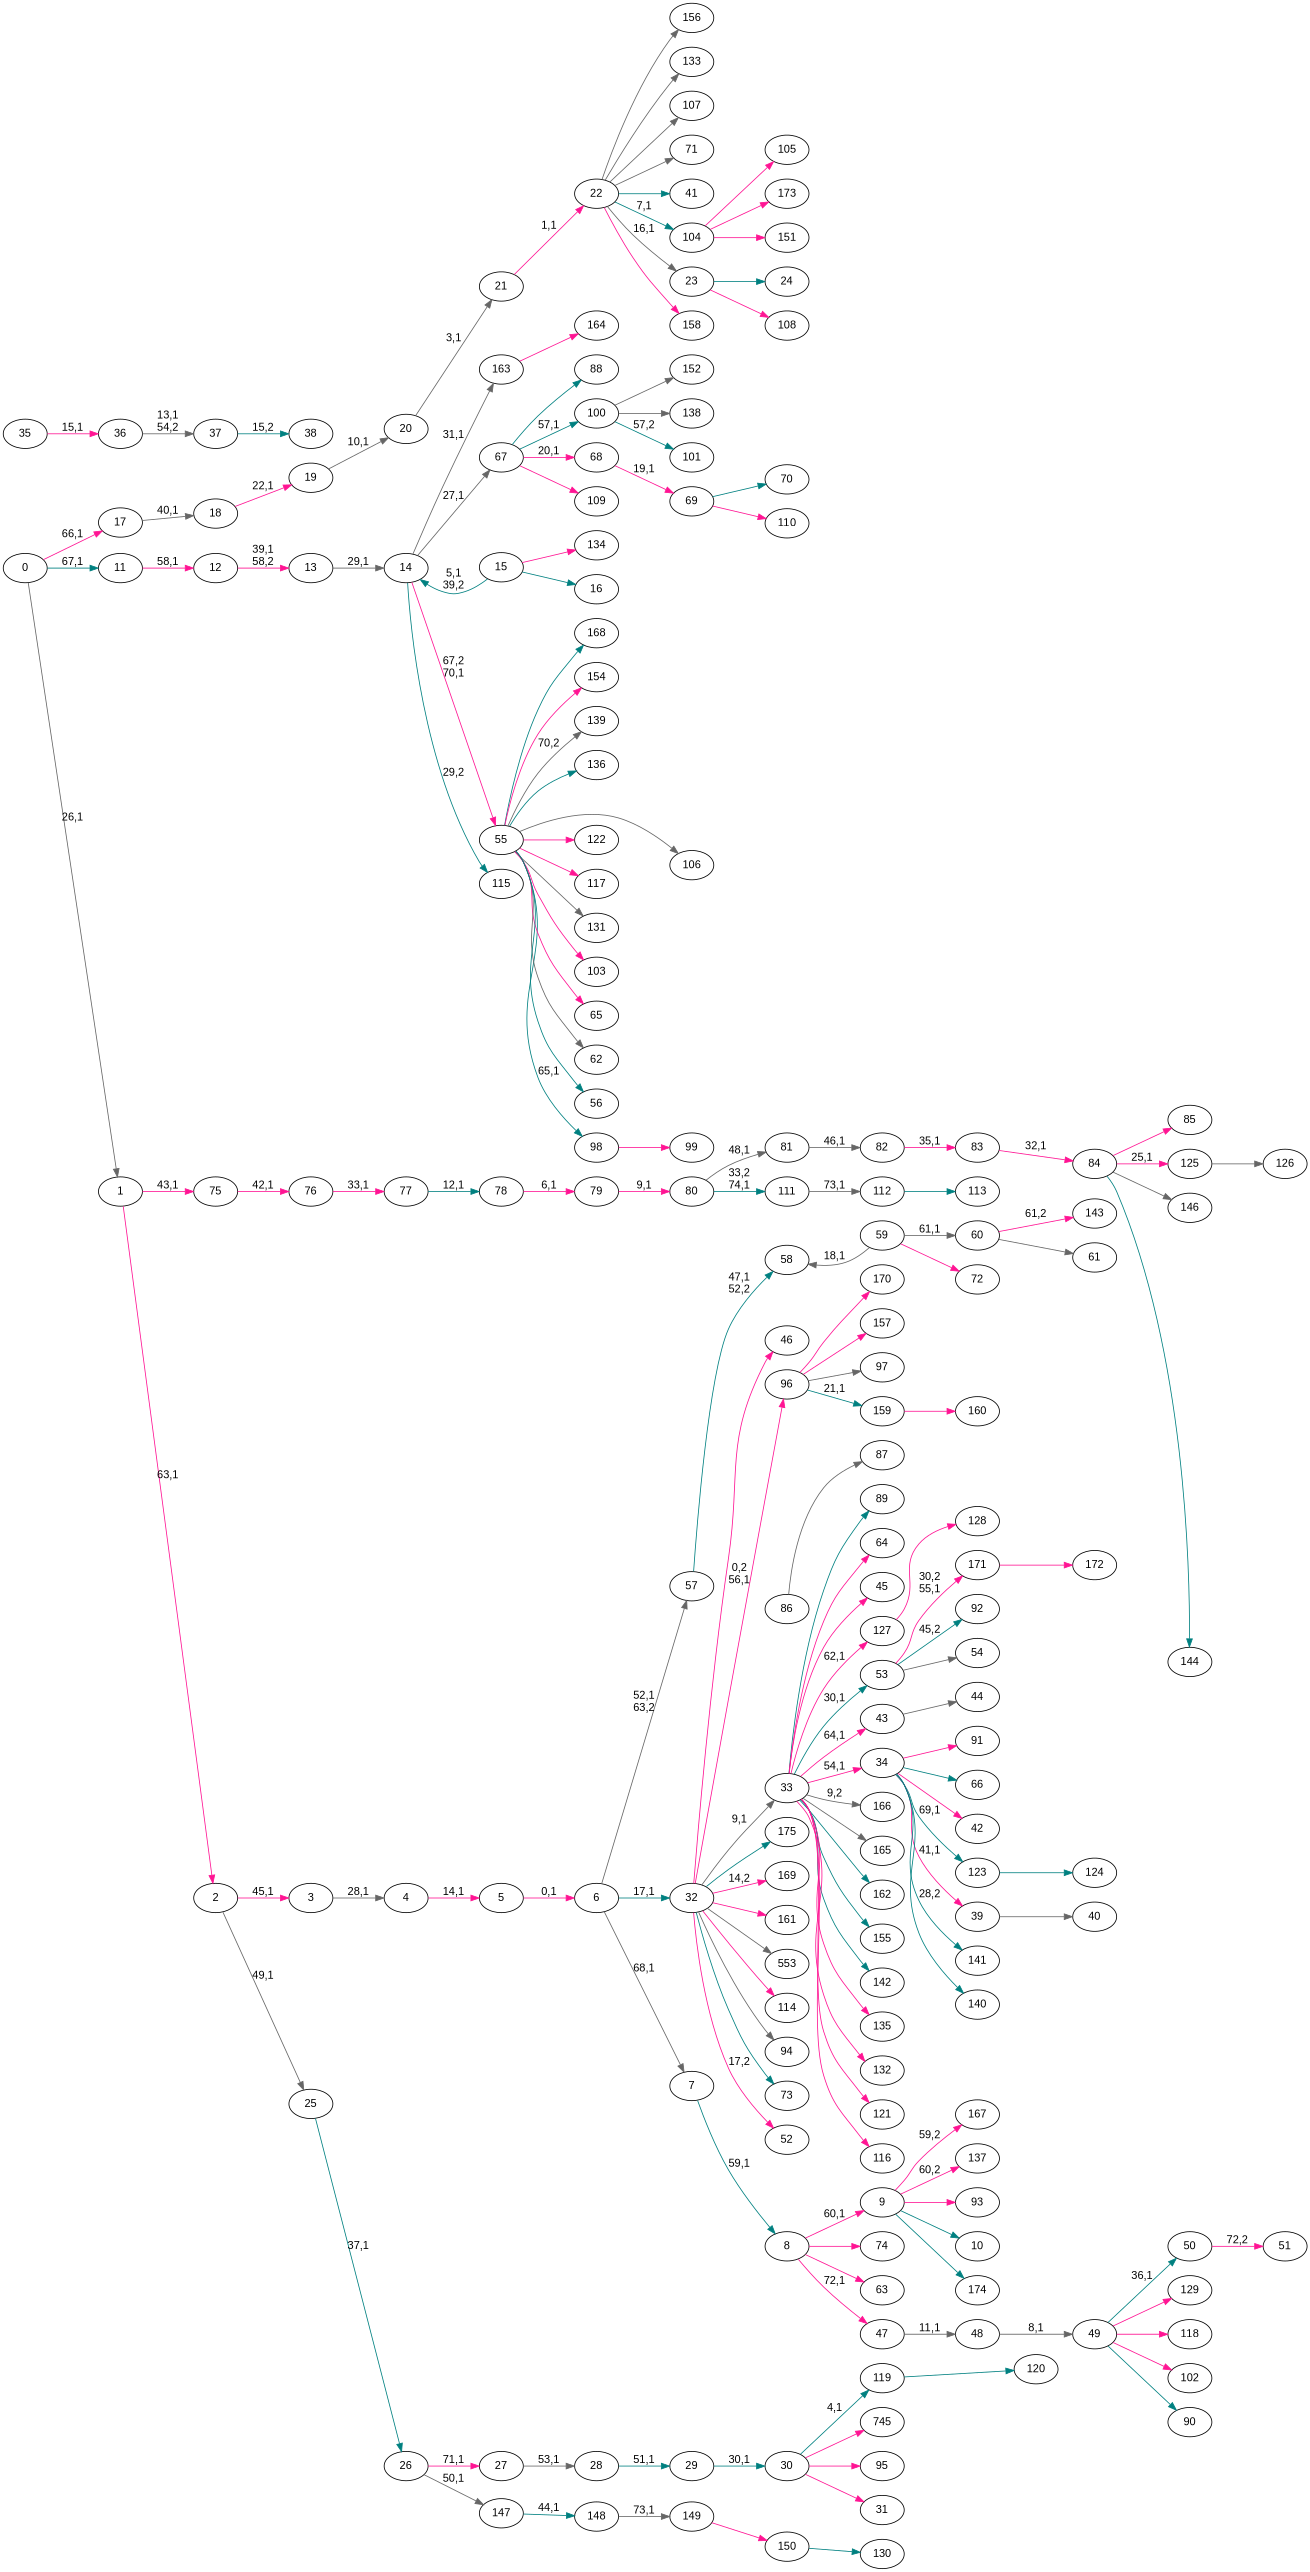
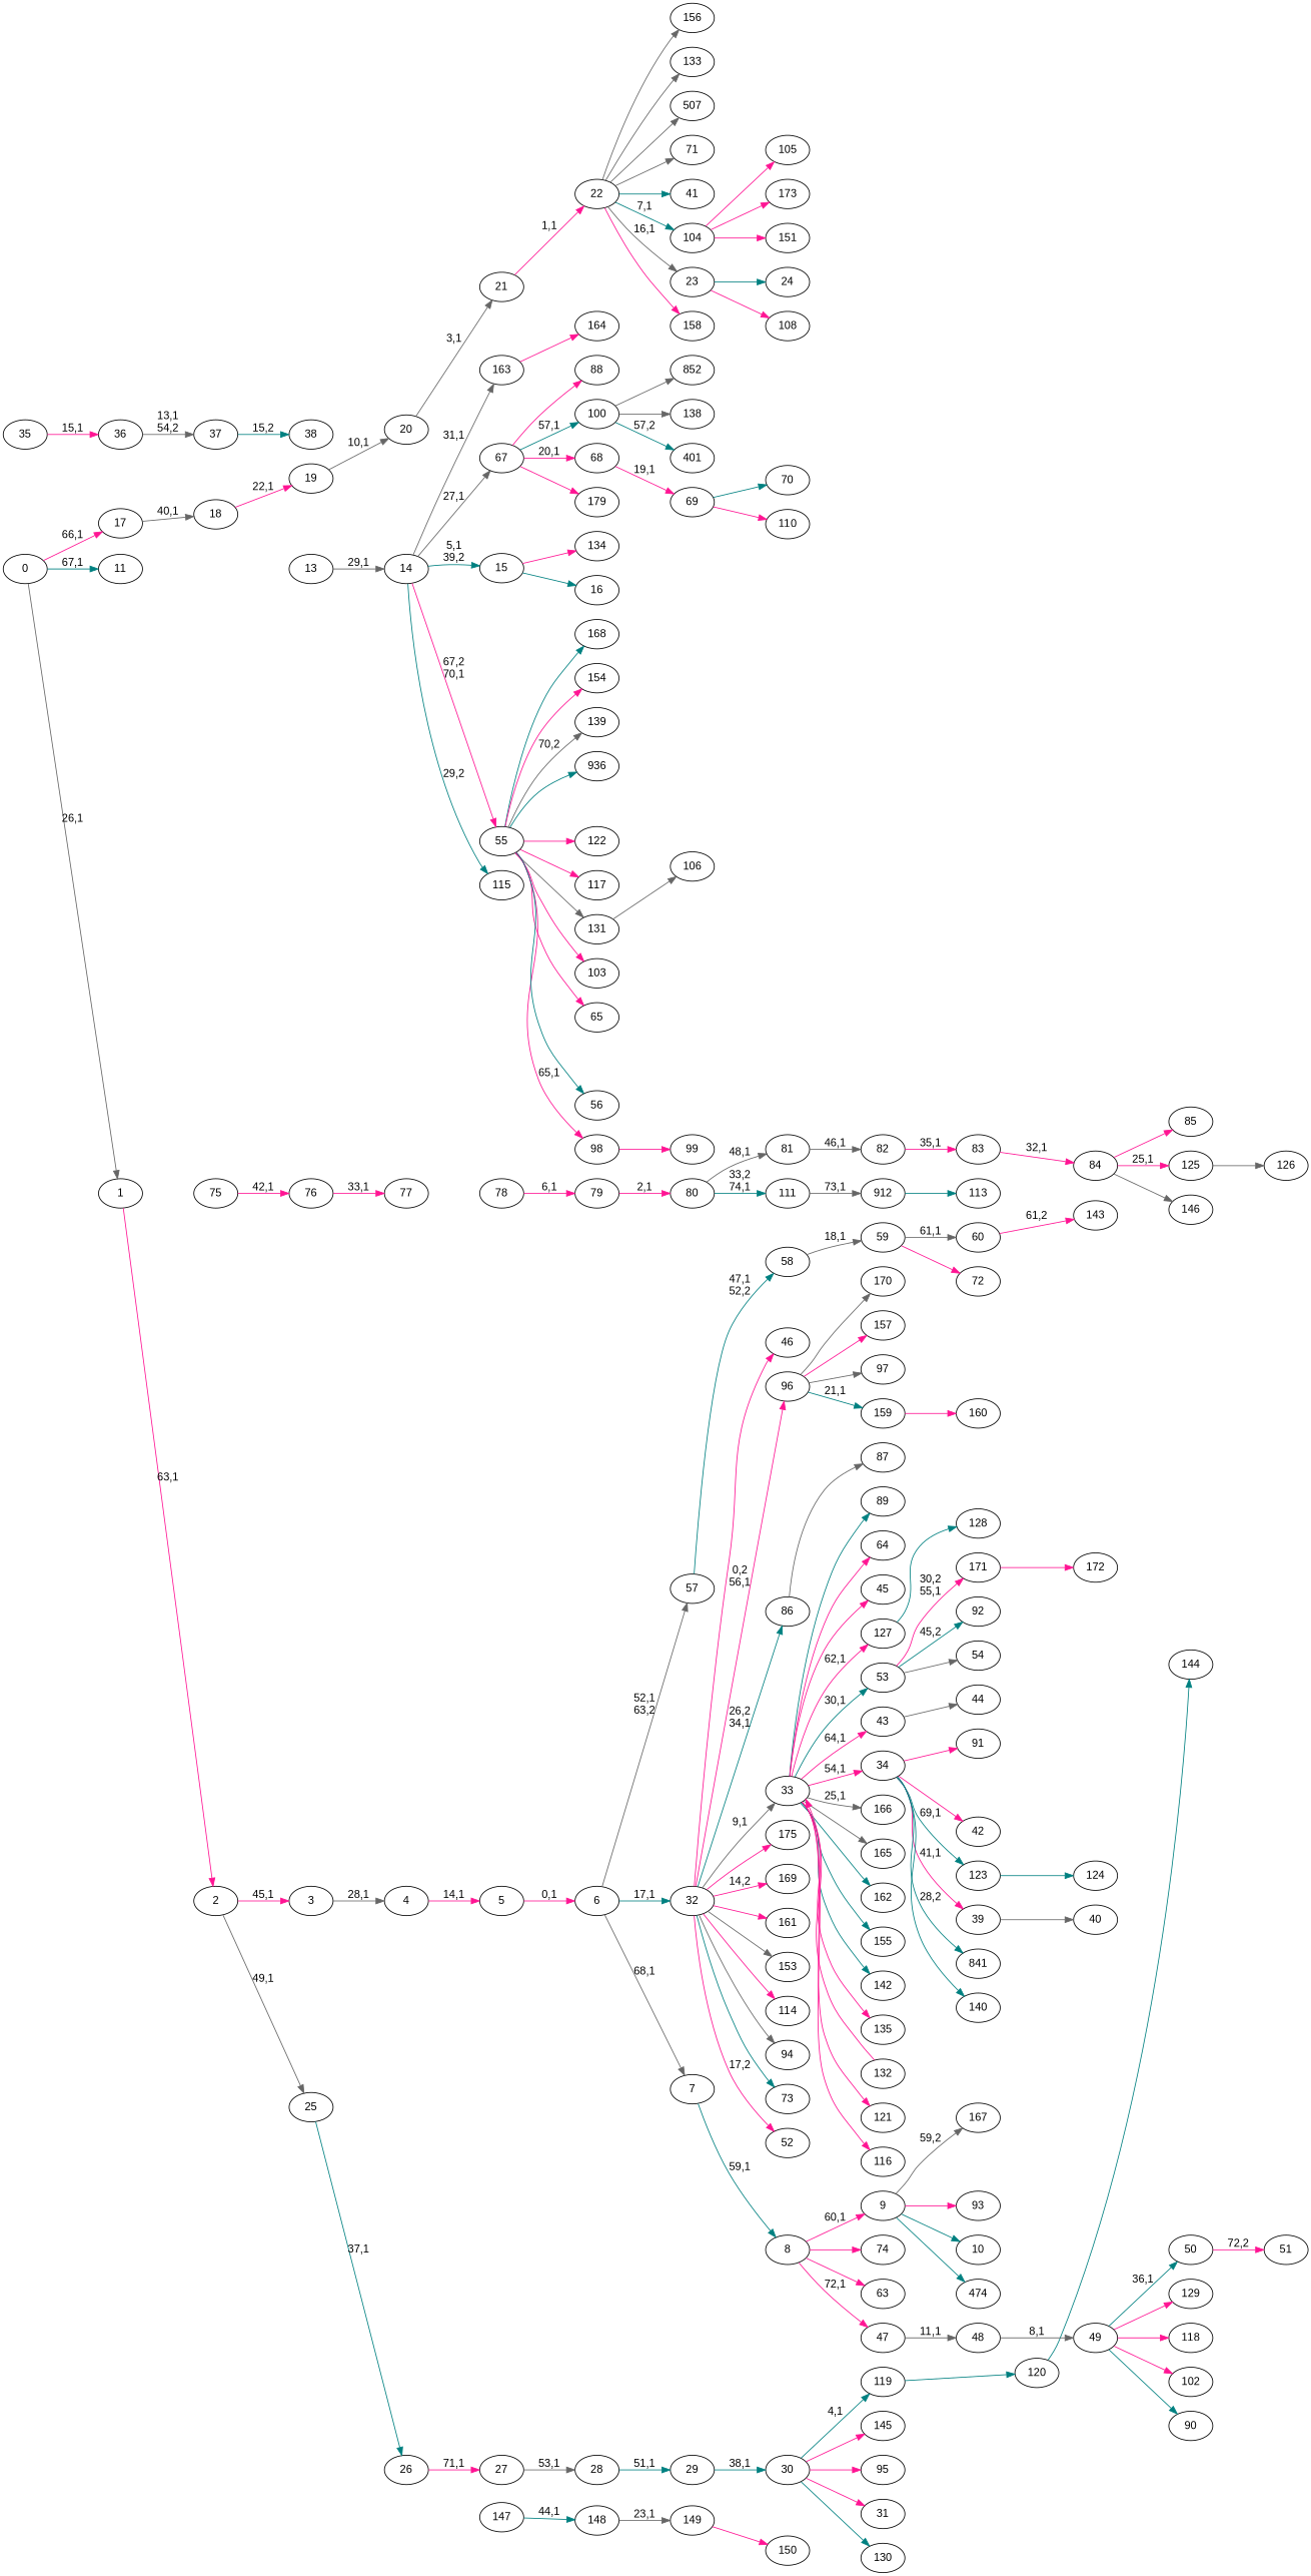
  digraph {
    fontname="Liberation Sans"
    rankdir=LR
    node [fontname="Liberation Sans"]
    edge [color=deeppink fontname="Liberation Sans"]
    171
    172
    163
    164
    159
    160
    149
    150
    148
    147
    127
    128
    125
    126
    123
    124
    119
    120
-   112
+   112 [label=912]
    113
    111
    104
    173
    151
    105
    100
-   152
+   152 [label=852]
    138
-   101
+   101 [label=401]
    98
    99
    96
    170
    157
    97
    86
    87
    84
    146
    144
    85
    83
    82
    81
    80
    79
    78
    77
    76
    75
    69
    110
    70
    68
    67
-   109
+   109 [label=179]
    88
    60
    143
-   61
    59
    72
    58
    57
    55
    168
    154
    139
-   136
+   136 [label=936]
    131
    122
    117
    106
    103
    65
-   62
    56
    53
    92
    54
    50
    51
    49
    129
    118
    102
    90
    48
    47
    43
    44
    39
    40
    37
    38
    36
    35
    34
-   141
+   141 [label=841]
    140
    91
-   66
    42
    33
    166
    165
    162
    155
    142
    135
    132
    121
    116
    89
    64
    45
    32
    175
    169
    161
-   153 [label=553]
+   153
    114
    94
    73
    52
    46
    30
-   145 [label=745]
+   145
    130
    95
    31
    29
    28
    27
    26
    25
    23
    108
    24
    22
    158
    156
    133
-   107
+   107 [label=507]
    71
    41
    21
    20
    19
    18
    17
    15
    134
    16
    14
    115
    13
-   12
    11
    9
-   174
+   174 [label=474]
    167
-   137
    93
    10
    8
    74
    63
    7
    6
    5
    4
    3
    2
    1
    0
    171 -> 172
    163 -> 164
    159 -> 160
    149 -> 150
-   148 -> 149 [color=gray40 label="73,1"]
+   148 -> 149 [color=gray40 label="23,1"]
    147 -> 148 [color=teal label="44,1"]
-   127 -> 128
+   127 -> 128 [color=teal]
    125 -> 126 [color=gray40]
    123 -> 124 [color=teal]
    119 -> 120 [color=teal]
    112 -> 113 [color=teal]
    111 -> 112 [color=gray40 label="73,1"]
    104 -> 173
    104 -> 151
    104 -> 105
    100 -> 152 [color=gray40]
    100 -> 138 [color=gray40]
    100 -> 101 [color=teal label="57,2"]
    98 -> 99
    96 -> 159 [color=teal label="21,1"]
-   96 -> 170
+   96 -> 170 [color=gray40]
    96 -> 157
    96 -> 97 [color=gray40]
    86 -> 87 [color=gray40]
    84 -> 125 [label="25,1"]
    84 -> 146 [color=gray40]
-   84 -> 144 [color=teal]
+   120 -> 144 [color=teal]
    84 -> 85
    83 -> 84 [label="32,1"]
    82 -> 83 [label="35,1"]
    81 -> 82 [color=gray40 label="46,1"]
    80 -> 111 [color=teal label="33,2\n74,1"]
    80 -> 81 [color=gray40 label="48,1"]
-   79 -> 80 [label="9,1"]
+   79 -> 80 [label="2,1"]
    78 -> 79 [label="6,1"]
-   77 -> 78 [color=teal label="12,1"]
    76 -> 77 [label="33,1"]
    75 -> 76 [label="42,1"]
    69 -> 110
    69 -> 70 [color=teal]
    68 -> 69 [label="19,1"]
    67 -> 100 [color=teal label="57,1"]
    67 -> 68 [label="20,1"]
    67 -> 109
-   67 -> 88 [color=teal]
+   67 -> 88
    60 -> 143 [label="61,2"]
-   60 -> 61 [color=gray40]
    59 -> 60 [color=gray40 label="61,1"]
    59 -> 72
-   59 -> 58 [color=gray40 label="18,1"]
+   58 -> 59 [color=gray40 label="18,1"]
    57 -> 58 [color=teal label="47,1\n52,2"]
-   55 -> 98 [color=teal label="65,1"]
+   55 -> 98 [label="65,1"]
    55 -> 168 [color=teal]
    55 -> 154
    55 -> 139 [color=gray40 label="70,2"]
    55 -> 136 [color=teal]
    55 -> 131 [color=gray40]
    55 -> 122
    55 -> 117
-   55 -> 106 [color=gray40]
+   131 -> 106 [color=gray40]
    55 -> 103
    55 -> 65
-   55 -> 62 [color=gray40]
    55 -> 56 [color=teal]
    53 -> 171 [label="30,2\n55,1"]
    53 -> 92 [color=teal label="45,2"]
    53 -> 54 [color=gray40]
    50 -> 51 [label="72,2"]
    49 -> 50 [color=teal label="36,1"]
    49 -> 129
    49 -> 118
    49 -> 102
    49 -> 90 [color=teal]
    48 -> 49 [color=gray40 label="8,1"]
    47 -> 48 [color=gray40 label="11,1"]
    43 -> 44 [color=gray40]
    39 -> 40 [color=gray40]
    37 -> 38 [color=teal label="15,2"]
    36 -> 37 [color=gray40 label="13,1\n54,2"]
    35 -> 36 [label="15,1"]
    34 -> 123 [color=teal label="69,1"]
    34 -> 39 [label="41,1"]
    34 -> 141 [color=teal label="28,2"]
    34 -> 140 [color=teal]
    34 -> 91
-   34 -> 66 [color=teal]
    34 -> 42
    33 -> 127 [label="62,1"]
    33 -> 53 [color=teal label="30,1"]
    33 -> 43 [label="64,1"]
    33 -> 34 [label="54,1"]
-   33 -> 166 [color=gray40 label="9,2"]
+   33 -> 166 [color=gray40 label="25,1"]
    33 -> 165 [color=gray40]
    33 -> 162 [color=teal]
    33 -> 155 [color=teal]
    33 -> 142 [color=teal]
    33 -> 135
-   33 -> 132
+   132 -> 33
    33 -> 121
    33 -> 116
    33 -> 89 [color=teal]
    33 -> 64
    33 -> 45
    32 -> 96 [label="0,2\n56,1"]
+   32 -> 86 [color=teal label="26,2\n34,1"]
    32 -> 33 [color=gray40 label="9,1"]
-   32 -> 175 [color=teal]
+   32 -> 175
    32 -> 169 [label="14,2"]
    32 -> 161
    32 -> 153 [color=gray40]
    32 -> 114
    32 -> 94 [color=gray40]
    32 -> 73 [color=teal]
    32 -> 52 [label="17,2"]
    32 -> 46
    30 -> 119 [color=teal label="4,1"]
    30 -> 145
-   150 -> 130 [color=teal]
+   30 -> 130 [color=teal]
    30 -> 95
    30 -> 31
-   29 -> 30 [color=teal label="30,1"]
+   29 -> 30 [color=teal label="38,1"]
    28 -> 29 [color=teal label="51,1"]
    27 -> 28 [color=gray40 label="53,1"]
-   26 -> 147 [color=gray40 label="50,1"]
    26 -> 27 [label="71,1"]
    25 -> 26 [color=teal label="37,1"]
    23 -> 108
    23 -> 24 [color=teal]
    22 -> 104 [color=teal label="7,1"]
    22 -> 23 [color=gray40 label="16,1"]
    22 -> 158
    22 -> 156 [color=gray40]
    22 -> 133 [color=gray40]
    22 -> 107 [color=gray40]
    22 -> 71 [color=gray40]
    22 -> 41 [color=teal]
    21 -> 22 [label="1,1"]
    20 -> 21 [color=gray40 label="3,1"]
    19 -> 20 [color=gray40 label="10,1"]
    18 -> 19 [label="22,1"]
    17 -> 18 [color=gray40 label="40,1"]
    15 -> 134
    15 -> 16 [color=teal]
    14 -> 163 [color=gray40 label="31,1"]
    14 -> 67 [color=gray40 label="27,1"]
    14 -> 55 [label="67,2\n70,1"]
-   15 -> 14 [color=teal label="5,1\n39,2"]
+   14 -> 15 [color=teal label="5,1\n39,2"]
    14 -> 115 [color=teal label="29,2"]
    13 -> 14 [color=gray40 label="29,1"]
-   12 -> 13 [label="39,1\n58,2"]
-   11 -> 12 [label="58,1"]
    9 -> 174 [color=teal]
-   9 -> 167 [label="59,2"]
-   9 -> 137 [label="60,2"]
+   9 -> 167 [color=gray40 label="59,2"]
    9 -> 93
    9 -> 10 [color=teal]
    8 -> 47 [label="72,1"]
    8 -> 9 [label="60,1"]
    8 -> 74
    8 -> 63
    7 -> 8 [color=teal label="59,1"]
    6 -> 57 [color=gray40 label="52,1\n63,2"]
    6 -> 32 [color=teal label="17,1"]
    6 -> 7 [color=gray40 label="68,1"]
    5 -> 6 [label="0,1"]
    4 -> 5 [label="14,1"]
    3 -> 4 [color=gray40 label="28,1"]
    2 -> 25 [color=gray40 label="49,1"]
    2 -> 3 [label="45,1"]
-   1 -> 75 [label="43,1"]
    1 -> 2 [label="63,1"]
    0 -> 17 [label="66,1"]
    0 -> 11 [color=teal label="67,1"]
    0 -> 1 [color=gray40 label="26,1"]
  }
